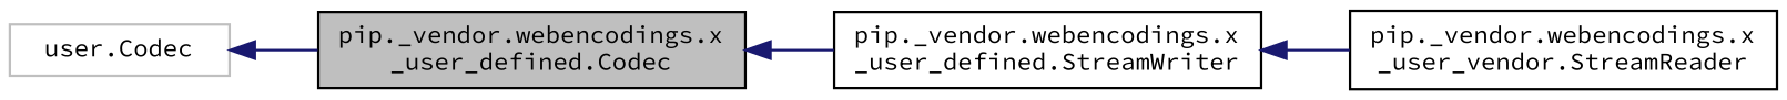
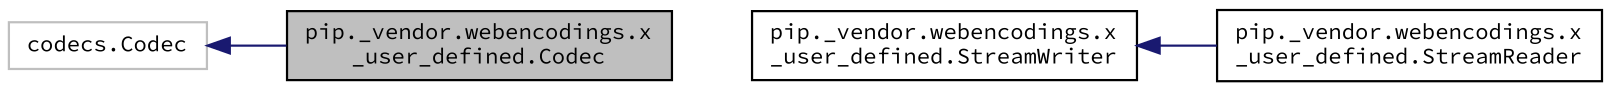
  digraph {
    fontname="Source Code Pro"
    rankdir=LR
    node [color=black fillcolor=white fontname="Source Code Pro" fontsize=10 shape=record style=filled]
    edge [color=midnightblue dir=back fontname="Source Code Pro" fontsize=10 labelfontname=Helvetica labelfontsize=10 style=solid]
    n1 [fillcolor=grey75 fontcolor=black height=0.2 label="pip._vendor.webencodings.x\l_user_defined.Codec" width=0.4]
    n2 [height=0.2 label="pip._vendor.webencodings.x\l_user_defined.StreamWriter" width=0.4]
-   n3 [height=0.2 label="pip._vendor.webencodings.x\l_user_vendor.StreamReader" width=0.4]
-   n4 [color=grey75 height=0.2 label="user.Codec" width=0.4]
-   n1 -> n2
+   n3 [height=0.2 label="pip._vendor.webencodings.x\l_user_defined.StreamReader" width=0.4]
+   n4 [color=grey75 height=0.2 label="codecs.Codec" width=0.4]
    n2 -> n3
    n4 -> n1
  }
